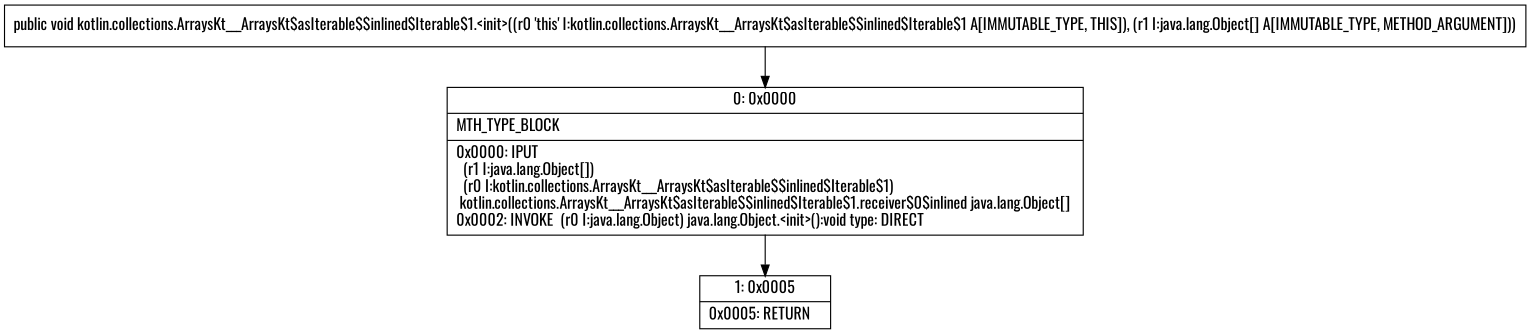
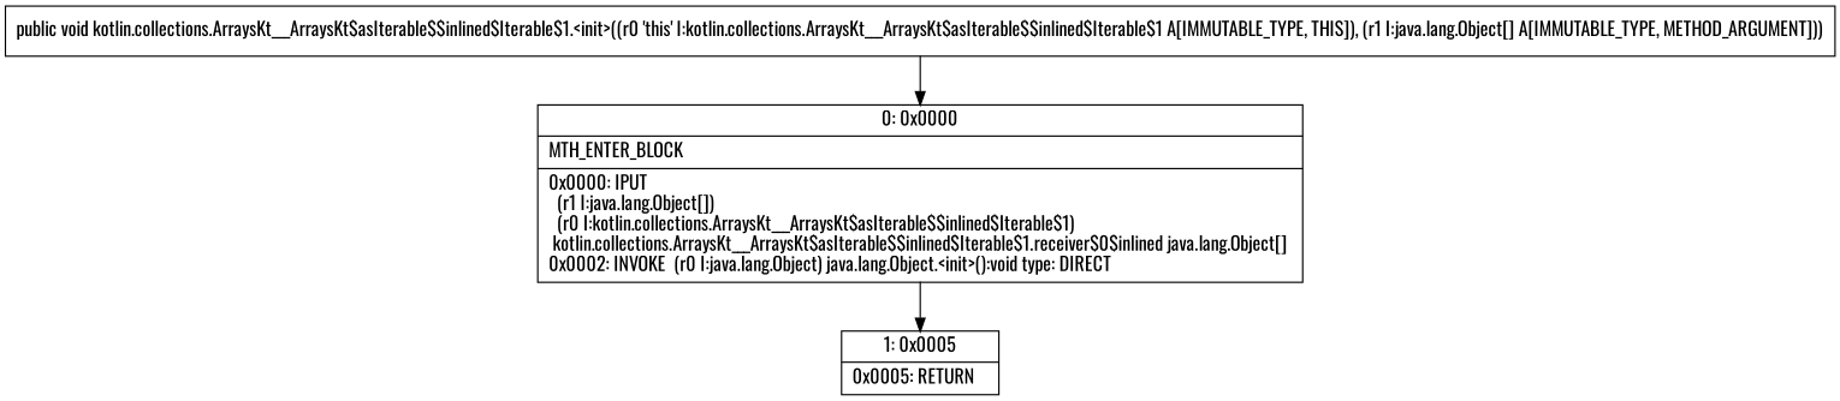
  digraph {
    fontname=Oswald
    node [shape=record fontname=Oswald]
    edge [fontname=Oswald]
-   n1 [label="{0\:\ 0x0000|MTH_TYPE_BLOCK\l|0x0000: IPUT  \l  (r1 I:java.lang.Object[])\l  (r0 I:kotlin.collections.ArraysKt___ArraysKt$asIterable$$inlined$Iterable$1)\l kotlin.collections.ArraysKt___ArraysKt$asIterable$$inlined$Iterable$1.receiver$0$inlined java.lang.Object[] \l0x0002: INVOKE  (r0 I:java.lang.Object) java.lang.Object.\<init\>():void type: DIRECT \l}"]
+   n1 [label="{0\:\ 0x0000|MTH_ENTER_BLOCK\l|0x0000: IPUT  \l  (r1 I:java.lang.Object[])\l  (r0 I:kotlin.collections.ArraysKt___ArraysKt$asIterable$$inlined$Iterable$1)\l kotlin.collections.ArraysKt___ArraysKt$asIterable$$inlined$Iterable$1.receiver$0$inlined java.lang.Object[] \l0x0002: INVOKE  (r0 I:java.lang.Object) java.lang.Object.\<init\>():void type: DIRECT \l}"]
    n2 [label="{1\:\ 0x0005|0x0005: RETURN   \l}"]
    n3 [label="{public void kotlin.collections.ArraysKt___ArraysKt$asIterable$$inlined$Iterable$1.\<init\>((r0 'this' I:kotlin.collections.ArraysKt___ArraysKt$asIterable$$inlined$Iterable$1 A[IMMUTABLE_TYPE, THIS]), (r1 I:java.lang.Object[] A[IMMUTABLE_TYPE, METHOD_ARGUMENT])) }"]
    n1 -> n2
    n3 -> n1
  }
